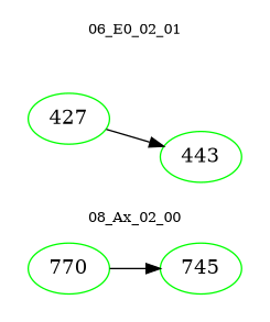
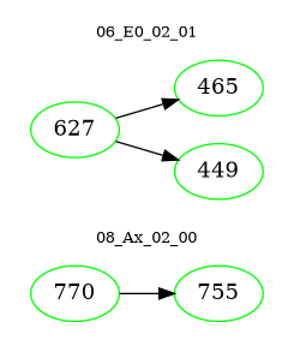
  digraph {
    rankdir=LR
    node [color=green]
    edge [color=black]
    n1 [label=770]
-   n2 [label=745]
-   n3 [label=443]
-   n4 [label=427]
+   n2 [label=755]
+   n3 [label=449]
+   n4 [label=627]
+   n5 [label=465]
    subgraph cluster_1 {
      color=white
      fontsize=10
      label="08_Ax_02_00"
      n1
      n2
    }
    subgraph cluster_2 {
      color=white
      fontsize=10
      label="06_E0_02_01"
      n3
      n4
+     n5
    }
    n1 -> n2
    n4 -> n3
+   n4 -> n5
  }
